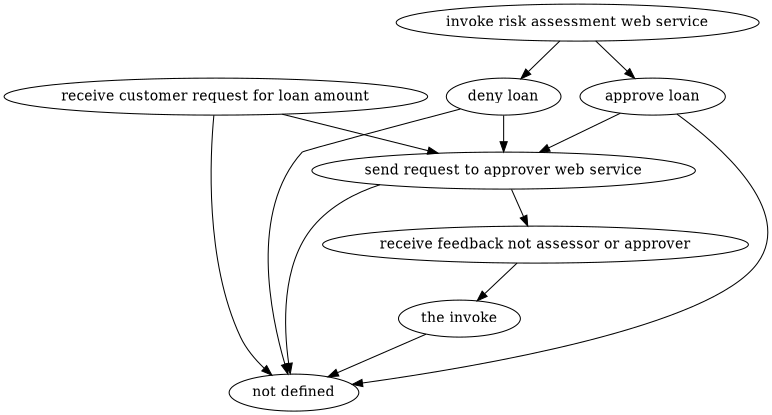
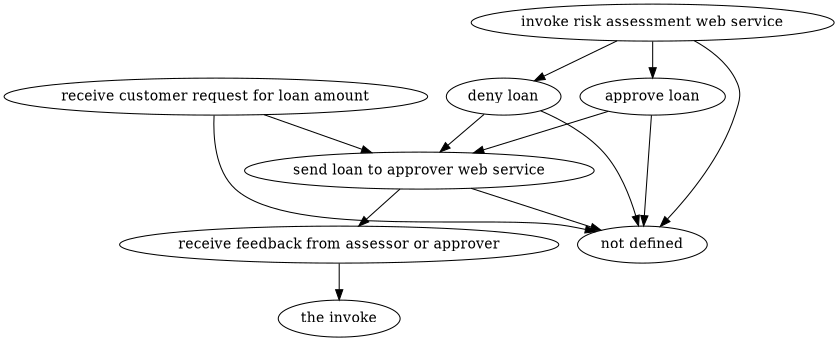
  strict digraph {
    fontname="DejaVu Serif"
    node [fontname="DejaVu Serif"]
    edge [attrs="{'type': 'actor performer', 'label': 'actor performer'}" fontname="DejaVu Serif"]
    "receive customer request for loan amount" [attrs="{'type': 'Activity', 'label': 'receive customer request for loan amount'}"]
    "not defined" [attrs="{'type': 'Actor', 'label': 'not defined'}"]
-   "send request to approver web service" [attrs="{'type': 'Activity', 'label': 'send request to approver web service'}"]
+   "send request to approver web service" [attrs="{'type': 'Activity', 'label': 'send request to approver web service'}" label="send loan to approver web service"]
    "invoke risk assessment web service" [attrs="{'type': 'Activity', 'label': 'invoke risk assessment web service'}"]
    "approve loan" [attrs="{'type': 'Activity', 'label': 'approve loan'}"]
    "deny loan" [attrs="{'type': 'Activity', 'label': 'deny loan'}"]
-   "receive feedback from assessor or approver" [attrs="{'type': 'Activity', 'label': 'receive feedback from assessor or approver'}" label="receive feedback not assessor or approver"]
+   "receive feedback from assessor or approver" [attrs="{'type': 'Activity', 'label': 'receive feedback from assessor or approver'}"]
    n8 [attrs="{'type': 'Actor', 'label': 'the customer'}" label="the invoke"]
    "receive customer request for loan amount" -> "not defined"
    "receive customer request for loan amount" -> "send request to approver web service" [attrs="{'type': 'flow', 'label': 'flow'}"]
    "send request to approver web service" -> "not defined"
    "send request to approver web service" -> "receive feedback from assessor or approver" [attrs="{'type': 'flow', 'label': 'flow'}"]
-   n8 -> "not defined"
+   "invoke risk assessment web service" -> "not defined"
    "invoke risk assessment web service" -> "approve loan" [attrs="{'type': 'flow', 'label': 'flow'}"]
    "invoke risk assessment web service" -> "deny loan" [attrs="{'type': 'flow', 'label': 'flow'}"]
    "approve loan" -> "not defined"
    "approve loan" -> "send request to approver web service" [attrs="{'type': 'flow', 'label': 'flow'}"]
    "deny loan" -> "not defined"
    "deny loan" -> "send request to approver web service" [attrs="{'type': 'flow', 'label': 'flow'}"]
    "receive feedback from assessor or approver" -> n8
  }
